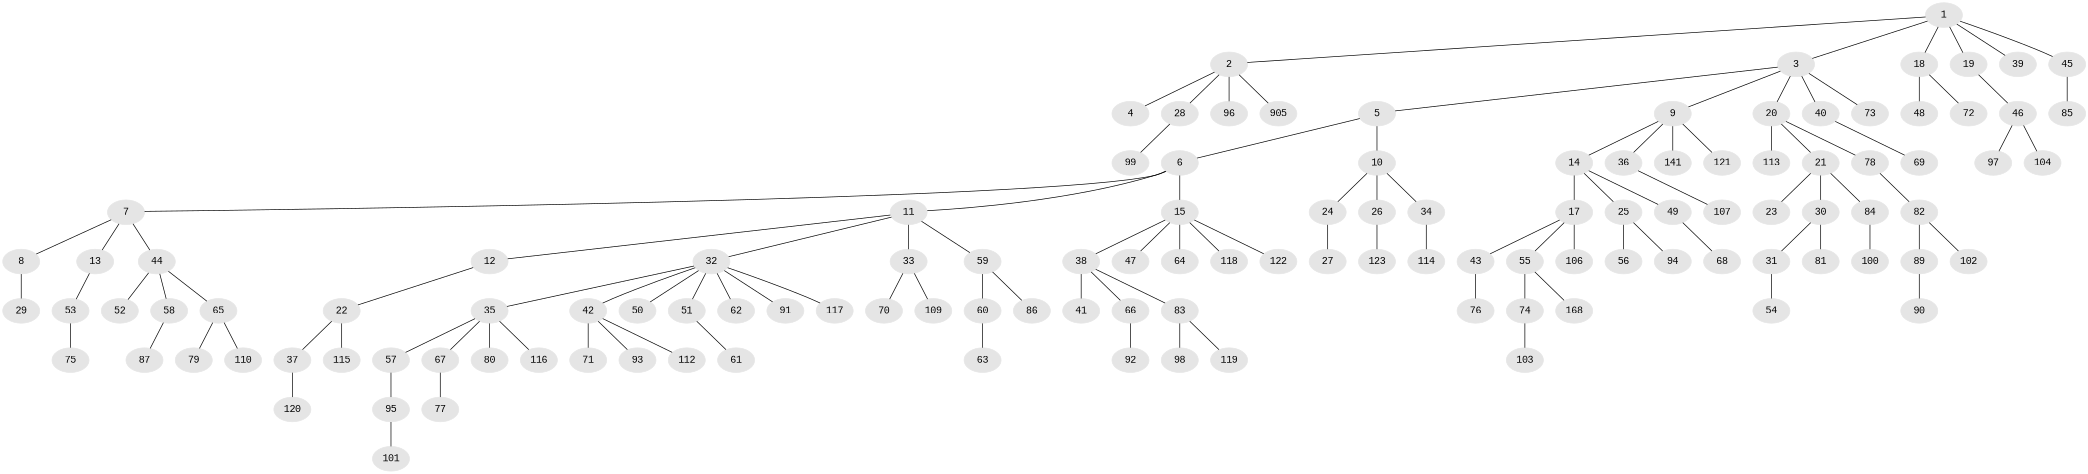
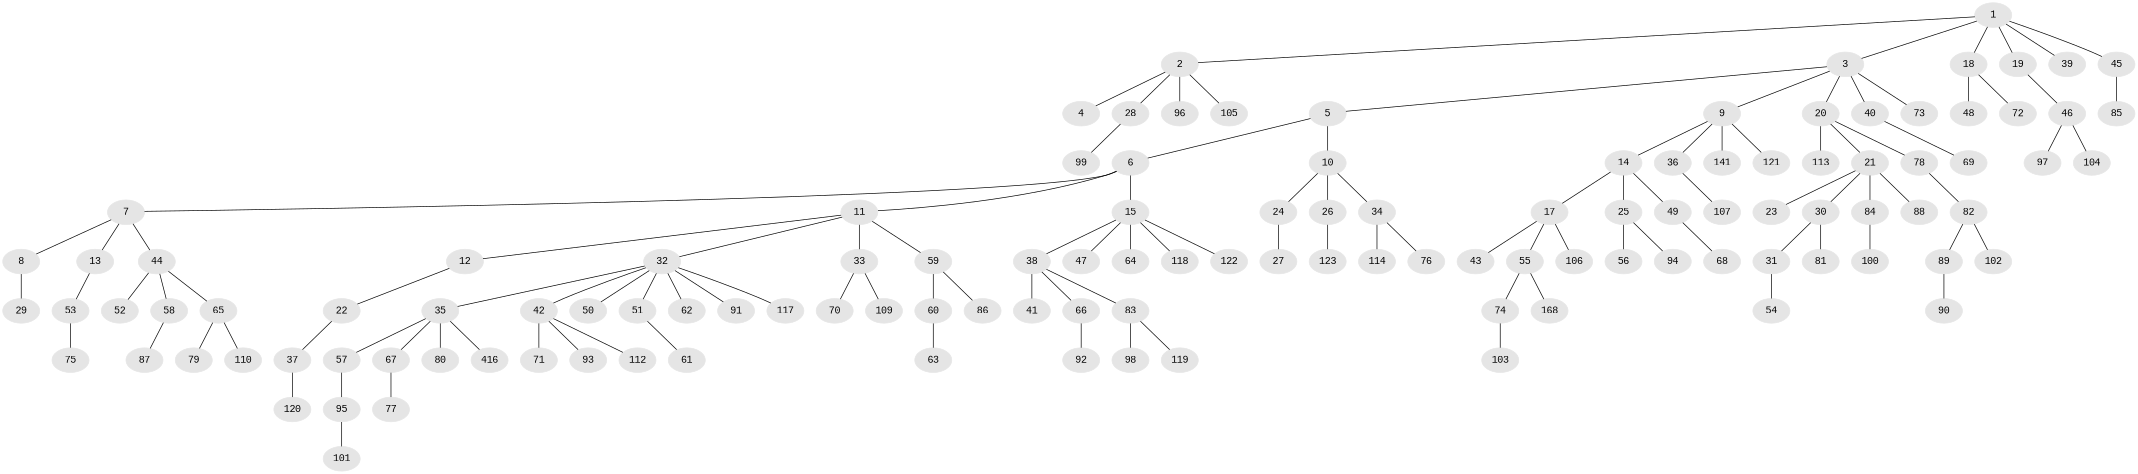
  graph {
    fontname="Liberation Mono"
    node [color=gray90 fontname="Liberation Mono" style=filled]
    edge [fontname="Liberation Mono"]
    1
    2
    3
    18
    19
    39
    45
    4
    28
    96
-   105 [label=905]
+   105
    5
    9
    20
    40
    73
    48
    72
    46
    85
    99
    6
    10
    14
    36
    n26 [label=141]
    121
    113
    21
    78
    69
    7
    11
    15
    24
    26
    34
    8
    13
    44
    12
    32
    33
    59
    38
    47
    64
    118
    122
    29
    53
    52
    58
    65
    17
    25
    49
    107
    27
    123
    114
    22
    35
    42
    50
    51
    62
    91
    117
    70
    109
    60
    86
    37
-   115
    75
    43
    55
    106
    56
    94
    68
    41
    66
    83
    76
    74
    n88 [label=168]
    97
    104
    23
    30
    84
+   88
    82
    31
    81
    100
    120
    54
    57
    67
    80
-   116
+   116 [label=416]
    71
    93
    112
    61
    95
    77
    92
    98
    119
    87
    79
    110
    103
    101
    63
    89
    102
    90
    1 -- 2
    1 -- 3
    1 -- 18
    1 -- 19
    1 -- 39
    1 -- 45
    2 -- 4
    2 -- 28
    2 -- 96
    2 -- 105
    3 -- 5
    3 -- 9
    3 -- 20
    3 -- 40
    3 -- 73
    18 -- 48
    18 -- 72
    19 -- 46
    45 -- 85
    28 -- 99
    5 -- 6
    5 -- 10
    9 -- 14
    9 -- 36
    9 -- n26
    9 -- 121
    20 -- 113
    20 -- 21
    20 -- 78
    40 -- 69
    46 -- 97
    46 -- 104
    6 -- 7
    6 -- 11
    6 -- 15
    10 -- 24
    10 -- 26
    10 -- 34
    14 -- 17
    14 -- 25
    14 -- 49
    36 -- 107
    21 -- 23
    21 -- 30
    21 -- 84
+   21 -- 88
    78 -- 82
    7 -- 8
    7 -- 13
    7 -- 44
    11 -- 12
    11 -- 32
    11 -- 33
    11 -- 59
    15 -- 38
    15 -- 47
    15 -- 64
    15 -- 118
    15 -- 122
    24 -- 27
    26 -- 123
    34 -- 114
    8 -- 29
    13 -- 53
    44 -- 52
    44 -- 58
    44 -- 65
    12 -- 22
    32 -- 35
    32 -- 42
    32 -- 50
    32 -- 51
    32 -- 62
    32 -- 91
    32 -- 117
    33 -- 70
    33 -- 109
    59 -- 60
    59 -- 86
    38 -- 41
    38 -- 66
    38 -- 83
    53 -- 75
    58 -- 87
    65 -- 79
    65 -- 110
    17 -- 43
    17 -- 55
    17 -- 106
    25 -- 56
    25 -- 94
    49 -- 68
    22 -- 37
-   22 -- 115
    35 -- 57
    35 -- 67
    35 -- 80
    35 -- 116
    42 -- 71
    42 -- 93
    42 -- 112
    51 -- 61
    60 -- 63
    37 -- 120
-   43 -- 76
+   34 -- 76
    55 -- 74
    55 -- n88
    66 -- 92
    83 -- 98
    83 -- 119
    74 -- 103
    30 -- 31
    30 -- 81
    84 -- 100
    82 -- 89
    82 -- 102
    31 -- 54
    57 -- 95
    67 -- 77
    95 -- 101
    89 -- 90
  }
